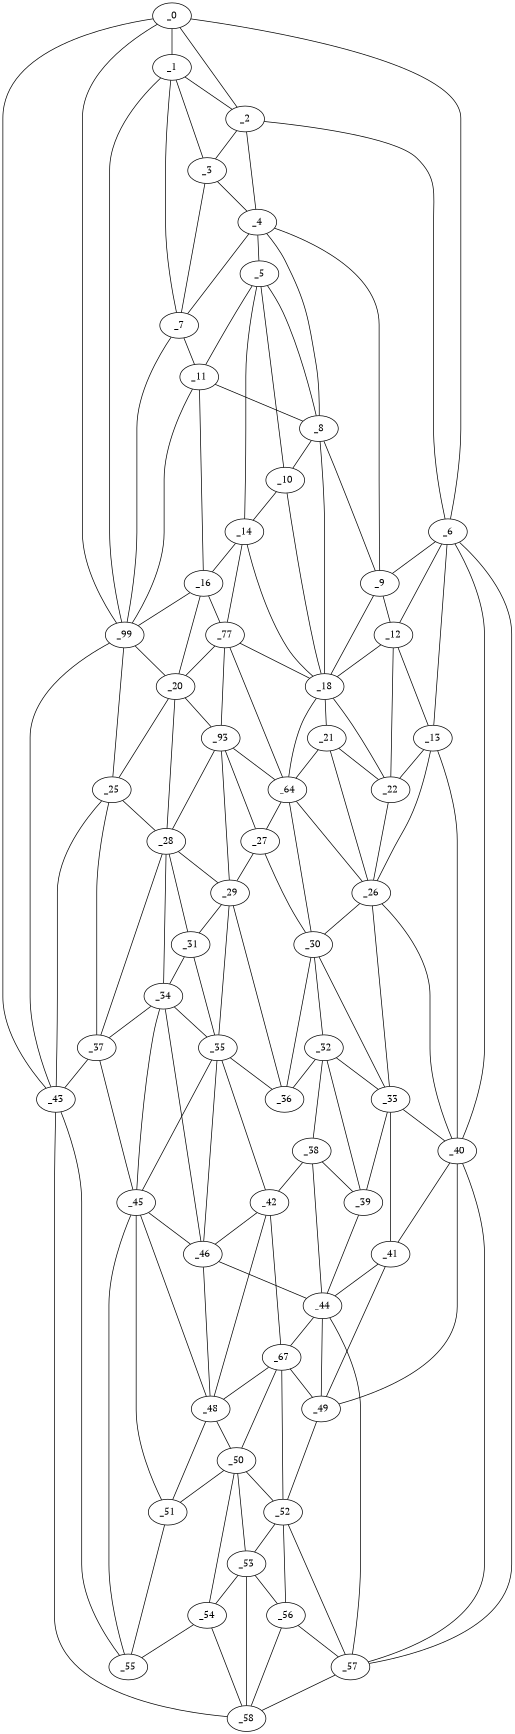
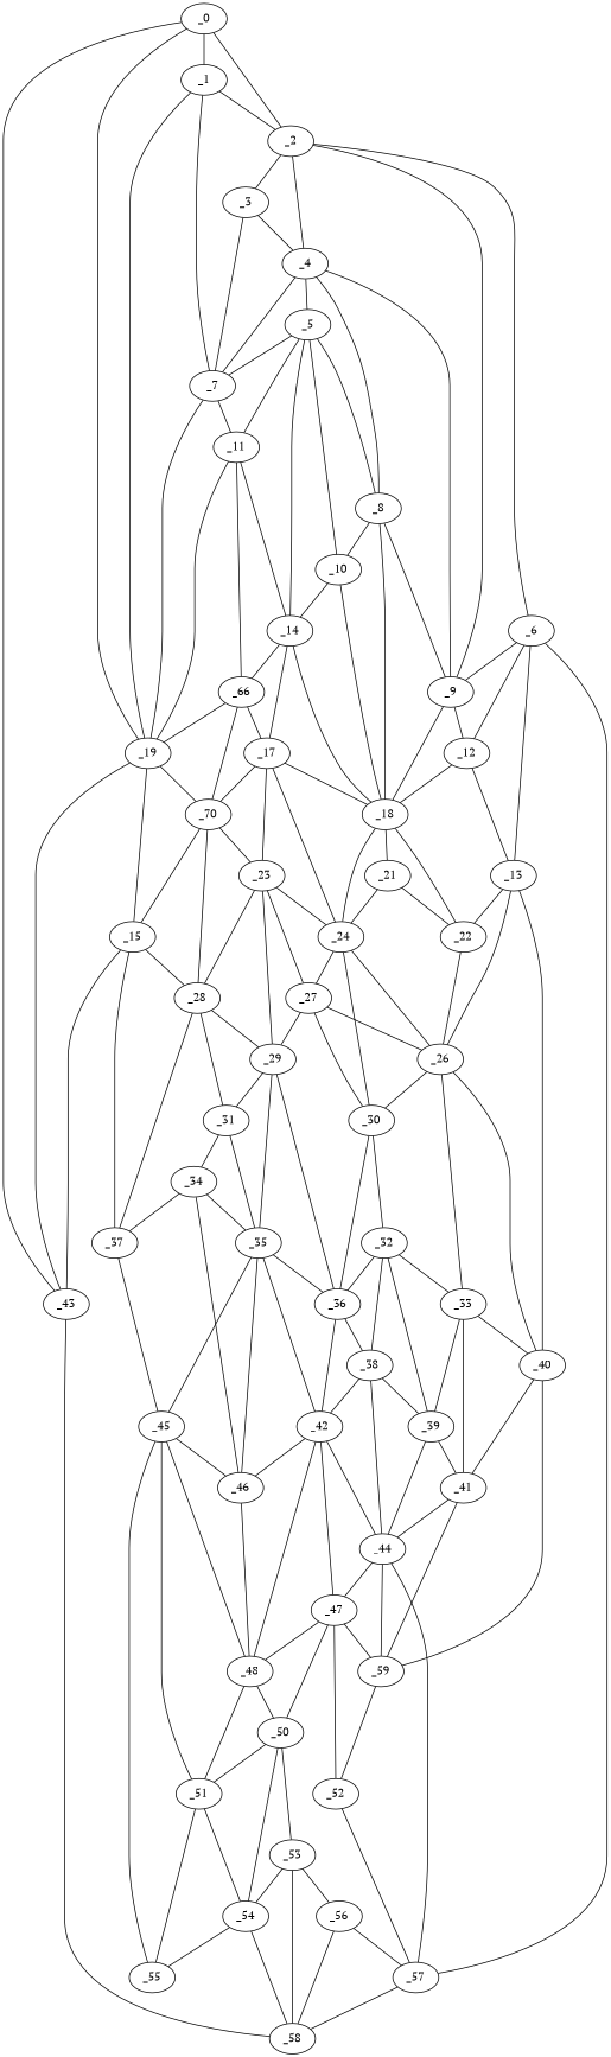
  graph {
    fontname="PT Serif"
    node [fontname="PT Serif" x=85 y=43]
    edge [fontname="PT Serif" valence=2]
    _0 [x=7 y=38]
    _1 [x=18 y=38]
    _2 [x=18 y=50]
    _6 [x=35 y=106]
-   _19 [x=51 y=30 label=_99]
+   _19 [x=51 y=30]
    _43 [x=94 y=21]
    _3 [x=25]
    _7 [x=36 y=40]
    _4 [x=27 y=54]
    _9 [x=41 y=77]
    _12 [x=44 y=80]
    _13 [x=46 y=97]
    _40 [y=88]
    _57 [x=123 y=86]
-   _20 [x=55]
-   _25 [x=68 y=30]
+   _20 [x=55 label=_70]
+   _25 [x=68 y=30 label=_15]
    _55 [x=118 y=33]
    _58 [x=125 y=36]
    _11 [x=43 y=41]
    _5 [x=35 y=56]
    _8 [x=41 y=74]
    _18 [x=50 y=74]
    _22 [x=58 y=85]
    _26 [x=68 y=87]
    _41 [x=89 y=82]
-   _49 [x=105 y=82]
-   _23 [x=60 y=53 label=_93]
+   _49 [x=105 y=82 label=_59]
+   _23 [x=60 y=53]
    _28 [x=71 y=40]
    _37 [y=31]
    _45 [x=96 y=34]
    _46 [x=96 y=45]
    _48 [x=100 y=45]
    _51 [x=108 y=44]
    _14 [x=47 y=58]
-   _16 [x=49]
+   _16 [x=49 label=_66]
    _10 [x=42 y=64]
-   _24 [x=65 y=71 label=_64]
+   _24 [x=65 y=71]
    _21 [x=58 y=76]
-   _17 [x=50 y=56 label=_77]
+   _17 [x=50 y=56]
    _30 [x=73 y=69]
    _33 [x=81 y=79]
    _44 [x=94 y=69]
    _52 [x=111 y=78]
    _27 [x=70 y=60]
    _36 [x=82 y=61]
    _32 [x=81 y=72]
    _39 [y=78]
    _29 [x=73 y=50]
    _31 [x=77 y=42]
    _34 [x=82 y=40]
    _35 [x=82 y=48]
    _38 [y=71]
    _42 [x=91 y=60]
-   _47 [x=99 y=64 label=_67]
+   _47 [x=99 y=64]
    _50 [x=107 y=62]
    _54 [x=117 y=48]
    _53 [x=116 y=60]
    _56 [x=121 y=78]
    _0 -- _1 [valence=1]
    _0 -- _2
-   _0 -- _6 [valence=1]
    _0 -- _19 [valence=1]
    _0 -- _43 [valence=1]
    _1 -- _2
    _1 -- _19
-   _1 -- _3
    _1 -- _7
    _2 -- _6 [valence=1]
    _2 -- _3
    _2 -- _4 [valence=1]
+   _2 -- _9
    _6 -- _9
    _6 -- _12
    _6 -- _13 [valence=1]
-   _6 -- _40 [valence=1]
    _6 -- _57 [valence=1]
    _19 -- _43
    _19 -- _20 [valence=1]
    _19 -- _25
-   _43 -- _55
    _43 -- _58 [valence=1]
    _3 -- _7
    _3 -- _4
    _7 -- _19 [valence=1]
    _7 -- _11
    _4 -- _7
    _4 -- _9 [valence=1]
    _4 -- _5
    _4 -- _8
    _9 -- _12
    _9 -- _18 [valence=1]
    _12 -- _13
    _12 -- _18 [valence=1]
-   _12 -- _22
    _13 -- _40
    _13 -- _22 [valence=1]
    _13 -- _26
-   _40 -- _57
    _40 -- _41
    _40 -- _49
    _57 -- _58 [valence=1]
    _20 -- _25
    _20 -- _23 [valence=1]
    _20 -- _28 [valence=1]
    _25 -- _43 [valence=1]
    _25 -- _28
    _25 -- _37
    _11 -- _19 [valence=1]
-   _11 -- _8 [valence=1]
+   _11 -- _14 [valence=1]
    _11 -- _16
+   _5 -- _7 [valence=1]
    _5 -- _11 [valence=1]
    _5 -- _8
    _5 -- _14
    _5 -- _10
    _8 -- _9
    _8 -- _18 [valence=1]
    _8 -- _10
    _18 -- _22
    _18 -- _24
    _18 -- _21 [valence=1]
    _22 -- _26
    _26 -- _40 [valence=1]
    _26 -- _30
    _26 -- _33 [valence=1]
    _41 -- _49
    _41 -- _44
    _49 -- _52
    _23 -- _28
    _23 -- _24
    _23 -- _27
    _23 -- _29 [valence=1]
    _28 -- _37 [valence=1]
    _28 -- _29
    _28 -- _31
-   _28 -- _34 [valence=1]
-   _37 -- _43 [valence=1]
    _37 -- _45
    _45 -- _55 [valence=1]
    _45 -- _46
    _45 -- _48
    _45 -- _51
    _46 -- _48 [valence=1]
    _48 -- _51 [valence=1]
    _48 -- _50 [valence=1]
    _51 -- _55
+   _51 -- _54
    _14 -- _18
    _14 -- _16
    _14 -- _17
    _16 -- _19
    _16 -- _20
    _16 -- _17 [valence=1]
    _10 -- _18 [valence=1]
    _10 -- _14 [valence=1]
    _24 -- _26 [valence=1]
    _24 -- _30
    _24 -- _27
    _21 -- _22 [valence=1]
-   _21 -- _26
+   _27 -- _26
    _21 -- _24
    _17 -- _20 [valence=1]
    _17 -- _18
    _17 -- _23
    _17 -- _24
-   _30 -- _33
    _30 -- _36 [valence=1]
    _30 -- _32
    _33 -- _40 [valence=1]
    _33 -- _41
    _33 -- _39
    _44 -- _57 [valence=1]
    _44 -- _49
    _44 -- _47 [valence=1]
    _52 -- _57
-   _52 -- _53 [valence=1]
-   _52 -- _56
    _27 -- _30 [valence=1]
    _27 -- _29
+   _36 -- _38
+   _36 -- _42
    _32 -- _33
    _32 -- _36
    _32 -- _39 [valence=1]
    _32 -- _38
+   _39 -- _41 [valence=1]
    _39 -- _44 [valence=1]
    _29 -- _36 [valence=1]
    _29 -- _31
    _29 -- _35
    _31 -- _34
    _31 -- _35
    _34 -- _37 [valence=1]
-   _34 -- _45
    _34 -- _46
    _34 -- _35
    _35 -- _45
    _35 -- _46
    _35 -- _36 [valence=1]
    _35 -- _42 [valence=1]
    _38 -- _44
    _38 -- _39
    _38 -- _42 [valence=1]
    _42 -- _46
    _42 -- _48 [valence=1]
-   _46 -- _44
+   _42 -- _44
    _42 -- _47
    _47 -- _49 [valence=1]
    _47 -- _48
    _47 -- _52
    _47 -- _50
    _50 -- _51
-   _50 -- _52 [valence=1]
    _50 -- _54
    _50 -- _53
    _54 -- _55 [valence=1]
    _54 -- _58
    _53 -- _58
    _53 -- _54
    _53 -- _56
    _56 -- _57
    _56 -- _58
  }
